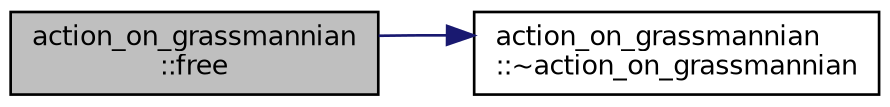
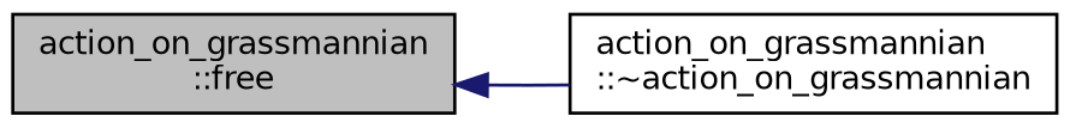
  digraph {
    rankdir=LR
    node [color=black fontname=Helvetica fontsize=10 shape=record style=filled]
    n1 [fillcolor=grey75 fontcolor=black height=0.2 label="action_on_grassmannian\l::free" width=0.4]
    n2 [fillcolor=white height=0.2 label="action_on_grassmannian\l::~action_on_grassmannian" width=0.4]
-   n2 -> n1 [color=midnightblue dir=back fontname=Helvetica fontsize=10 labelfontname=Helvetica labelfontsize=10 style=solid]
+   n1 -> n2 [color=midnightblue dir=back fontname=Helvetica fontsize=10 labelfontname=Helvetica labelfontsize=10 style=solid]
  }
